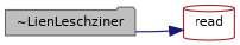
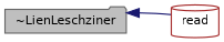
  digraph {
    rankdir=LR
    node [fontname=Helvetica fontsize=10]
    n1 [color=gray40 fillcolor=grey75 fontcolor=black height=0.2 label="~LienLeschziner" shape=folder style=filled width=0.4]
    n2 [color=brown height=0.2 label=read shape=cylinder width=0.4]
-   n1 -> n2 [color=midnightblue fontname=Helvetica fontsize=10 labelfontname=Helvetica labelfontsize=10 style=solid]
+   n2 -> n1 [color=midnightblue fontname=Helvetica fontsize=10 labelfontname=Helvetica labelfontsize=10 style=solid]
  }
